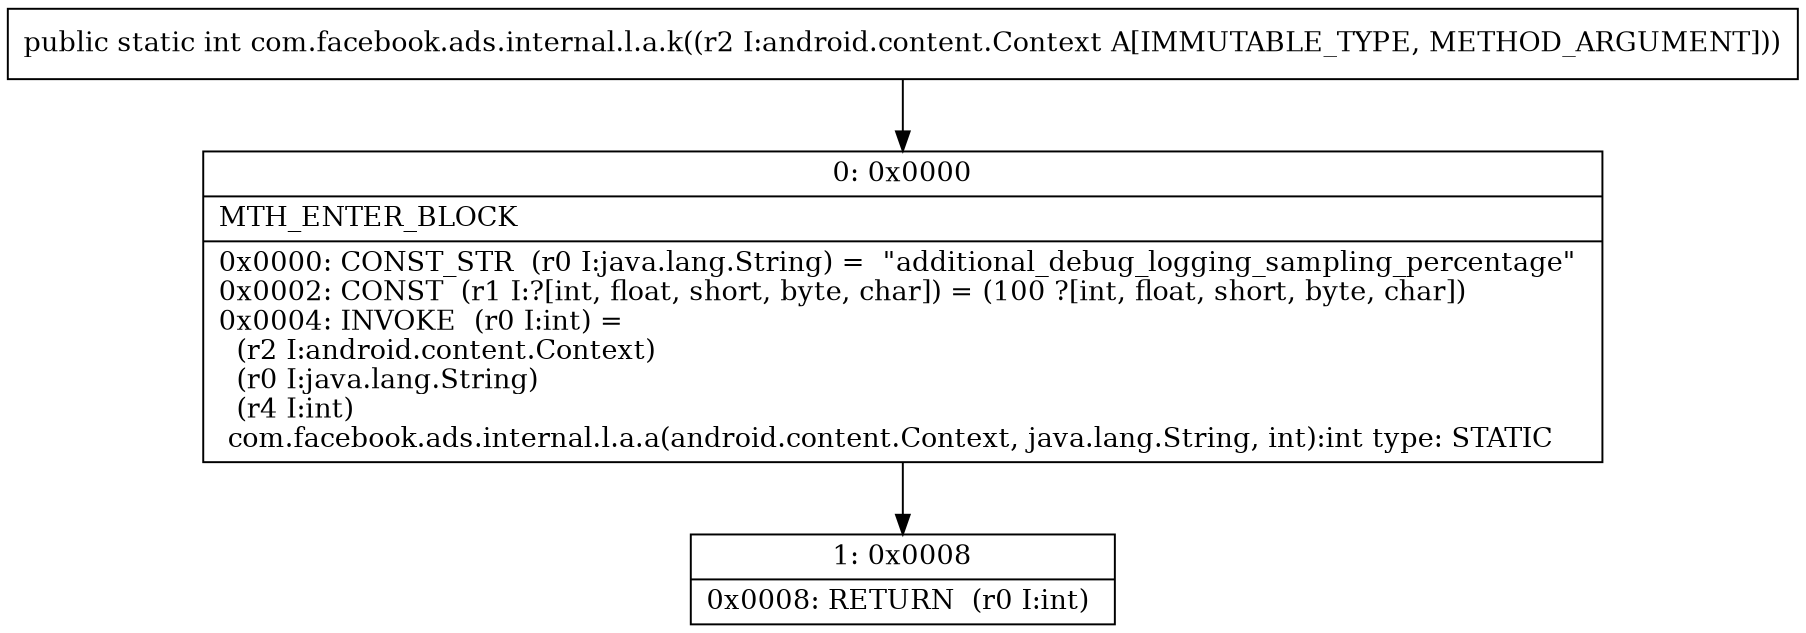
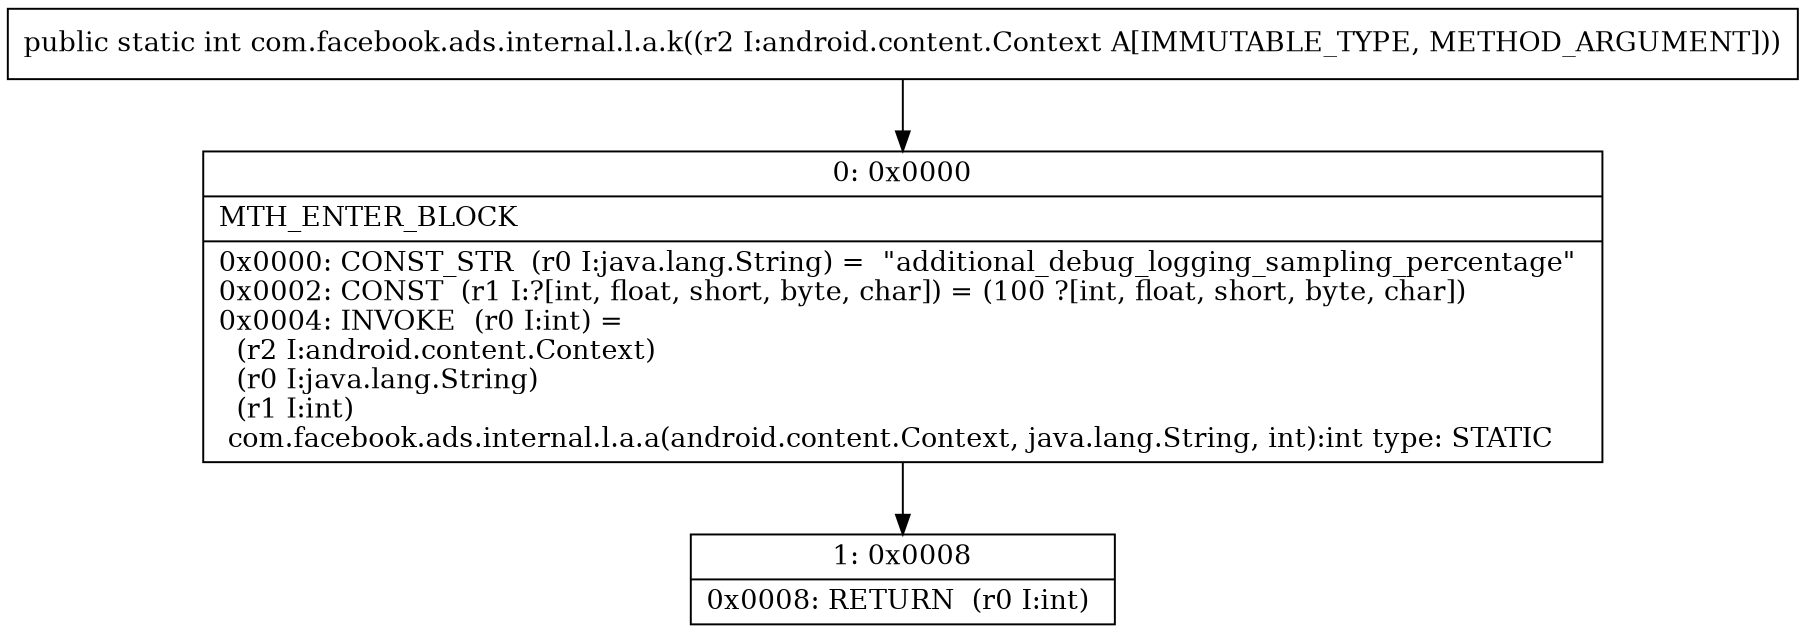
  digraph {
    node [shape=record]
-   n1 [label="{0\:\ 0x0000|MTH_ENTER_BLOCK\l|0x0000: CONST_STR  (r0 I:java.lang.String) =  \"additional_debug_logging_sampling_percentage\" \l0x0002: CONST  (r1 I:?[int, float, short, byte, char]) = (100 ?[int, float, short, byte, char]) \l0x0004: INVOKE  (r0 I:int) = \l  (r2 I:android.content.Context)\l  (r0 I:java.lang.String)\l  (r4 I:int)\l com.facebook.ads.internal.l.a.a(android.content.Context, java.lang.String, int):int type: STATIC \l}"]
+   n1 [label="{0\:\ 0x0000|MTH_ENTER_BLOCK\l|0x0000: CONST_STR  (r0 I:java.lang.String) =  \"additional_debug_logging_sampling_percentage\" \l0x0002: CONST  (r1 I:?[int, float, short, byte, char]) = (100 ?[int, float, short, byte, char]) \l0x0004: INVOKE  (r0 I:int) = \l  (r2 I:android.content.Context)\l  (r0 I:java.lang.String)\l  (r1 I:int)\l com.facebook.ads.internal.l.a.a(android.content.Context, java.lang.String, int):int type: STATIC \l}"]
    n2 [label="{1\:\ 0x0008|0x0008: RETURN  (r0 I:int) \l}"]
    n3 [label="{public static int com.facebook.ads.internal.l.a.k((r2 I:android.content.Context A[IMMUTABLE_TYPE, METHOD_ARGUMENT])) }"]
    n1 -> n2
    n3 -> n1
  }
